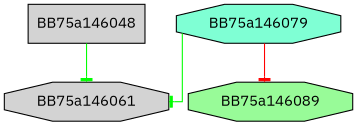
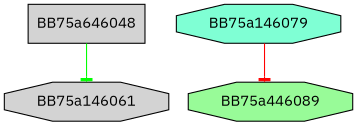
  digraph {
    fontname="IBM Plex Sans"
    splines=ortho
    node [fillcolor=lightgrey fontname="IBM Plex Sans" shape=octagon style=filled]
    edge [arrowhead=tee color=green fontname="IBM Plex Sans"]
-   BB75a146048 [shape=box]
+   BB75a146048 [shape=box label=BB75a646048]
    BB75a146061
    BB75a146079 [fillcolor=aquamarine]
-   BB75a146089 [fillcolor=palegreen]
+   BB75a146089 [fillcolor=palegreen label=BB75a446089]
    BB75a146048 -> BB75a146061
-   BB75a146079 -> BB75a146061
    BB75a146079 -> BB75a146089 [color=red]
  }
